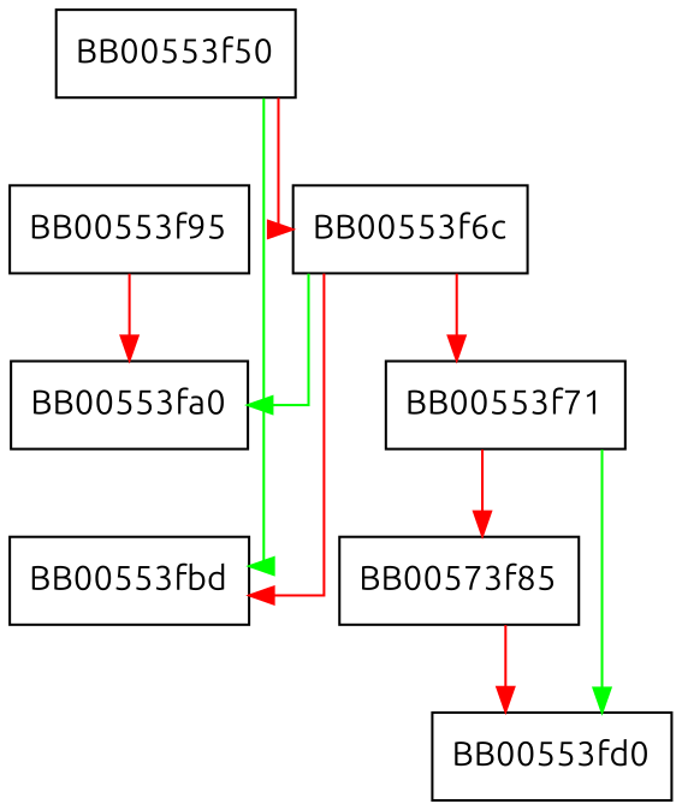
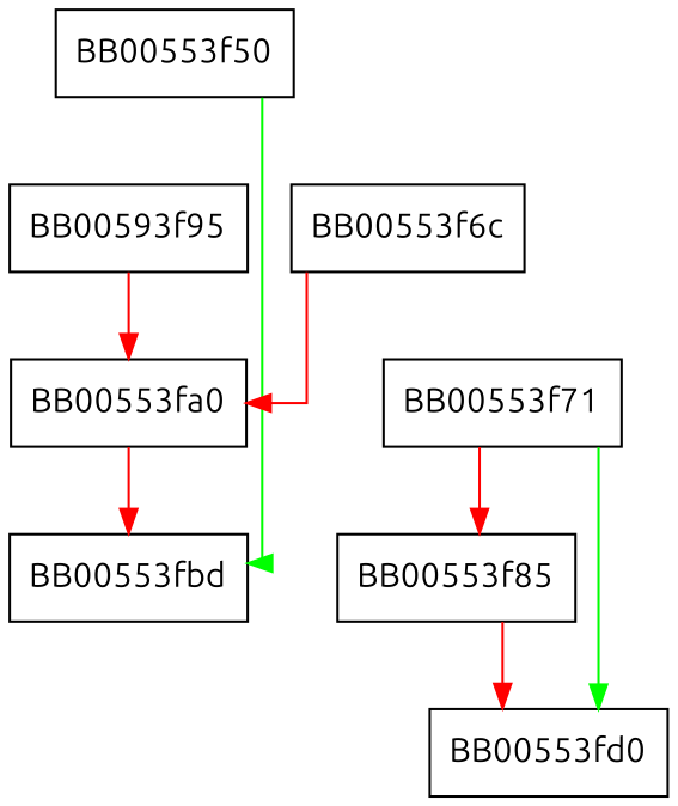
  digraph {
    fontname=Ubuntu
    splines=ortho
    node [fontname=Ubuntu shape=box]
    edge [color=red fontname=Ubuntu]
    BB00553f50
    BB00553fbd
    BB00553f6c
    BB00553fa0
    BB00553f71
    BB00553fd0
-   BB00553f85 [label=BB00573f85]
-   BB00553f95
+   BB00553f85
+   BB00553f95 [label=BB00593f95]
    BB00553f50 -> BB00553fbd [color=green]
-   BB00553f50 -> BB00553f6c
-   BB00553f6c -> BB00553fa0 [color=green]
-   BB00553f6c -> BB00553f71
-   BB00553f6c -> BB00553fbd
+   BB00553f6c -> BB00553fa0
+   BB00553fa0 -> BB00553fbd
    BB00553f71 -> BB00553fd0 [color=green]
    BB00553f71 -> BB00553f85
    BB00553f85 -> BB00553fd0
    BB00553f95 -> BB00553fa0
  }
